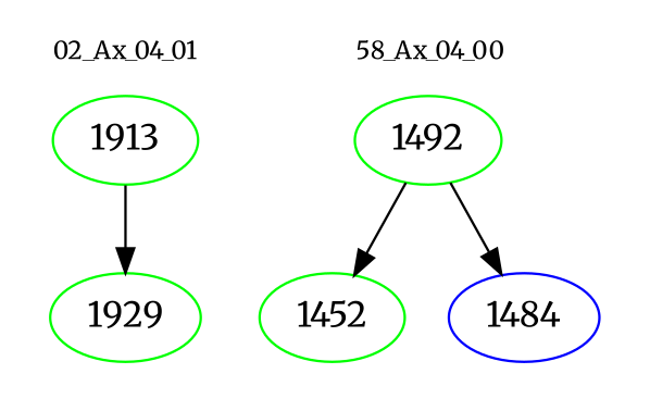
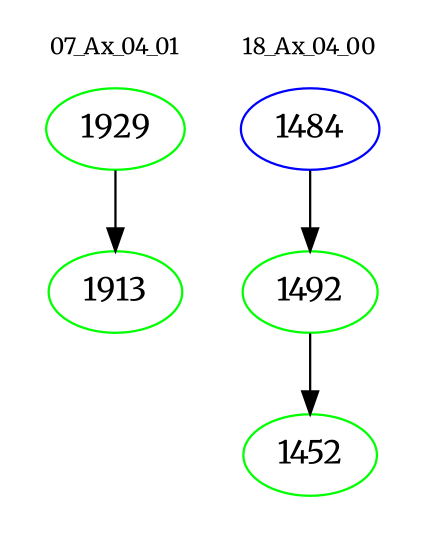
  digraph {
    fontname=Merriweather
    node [color=green fontname=Merriweather]
    edge [color=black fontname=Merriweather]
    n1 [label=1929]
    n2 [label=1913]
    n3 [label=1492]
    n4 [label=1452]
    n5 [color=blue label=1484]
    subgraph cluster_1 {
      color=white
      fontsize=10
-     label="02_Ax_04_01"
+     label="07_Ax_04_01"
      n1
      n2
    }
    subgraph cluster_2 {
      color=white
      fontsize=10
-     label="58_Ax_04_00"
+     label="18_Ax_04_00"
      n3
      n4
      n5
    }
-   n2 -> n1
+   n1 -> n2
    n3 -> n4
-   n3 -> n5
+   n5 -> n3
  }
